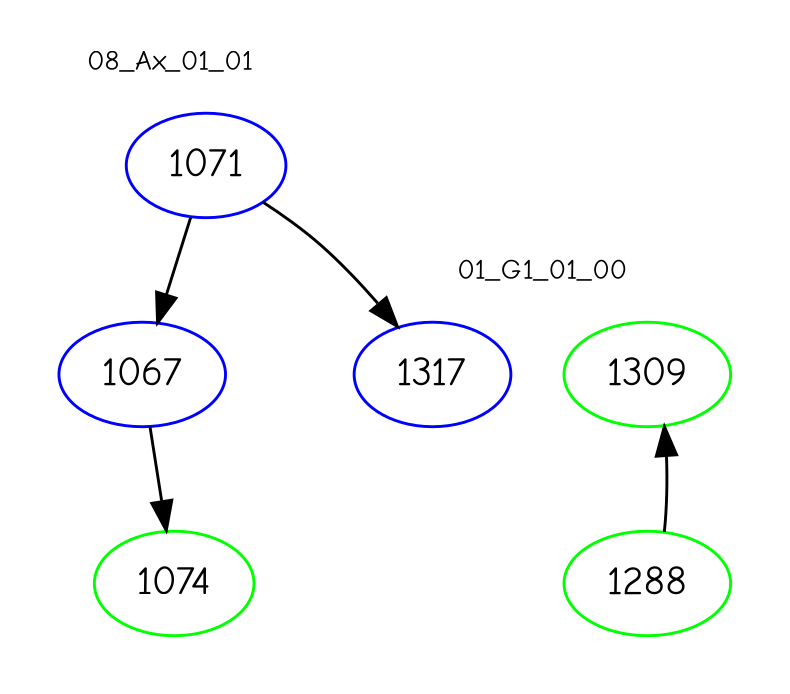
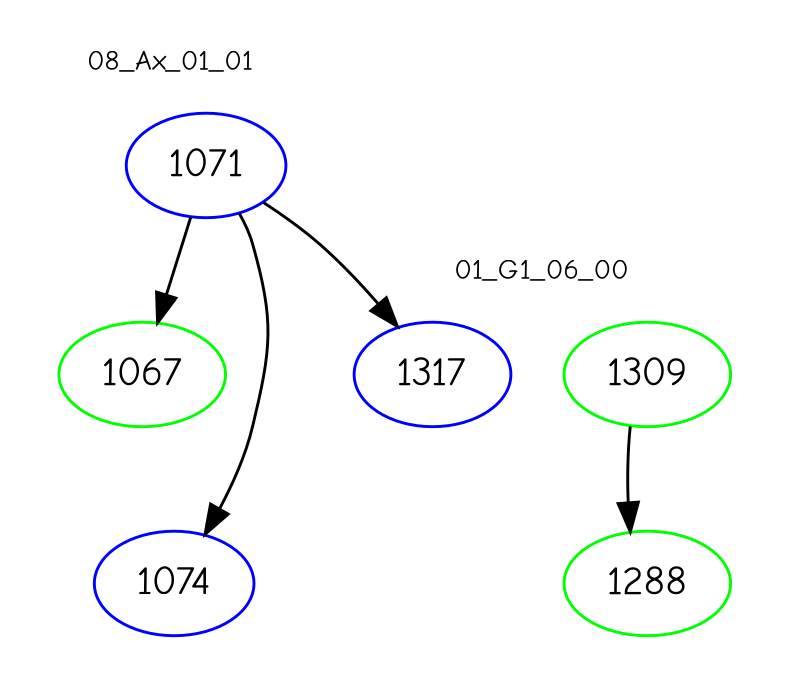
  digraph {
    fontname="Comic Neue"
    node [color=blue fontname="Comic Neue"]
    edge [color=black fontname="Comic Neue"]
    n1 [label=1071]
-   n2 [label=1067]
-   n3 [color=green label=1074]
+   n2 [color=green label=1067]
+   n3 [label=1074]
    n4 [color=green label=1309]
    n5 [color=green label=1288]
    n6 [label=1317]
    subgraph cluster_1 {
      color=white
      fontsize=10
      label="08_Ax_01_01"
      n1
      n2
      n3
    }
    subgraph cluster_2 {
      color=white
      fontsize=10
-     label="01_G1_01_00"
+     label="01_G1_06_00"
      n4
      n5
      n6
    }
    n1 -> n2
-   n2 -> n3
+   n1 -> n3
    n1 -> n6
-   n5 -> n4
+   n4 -> n5
  }
